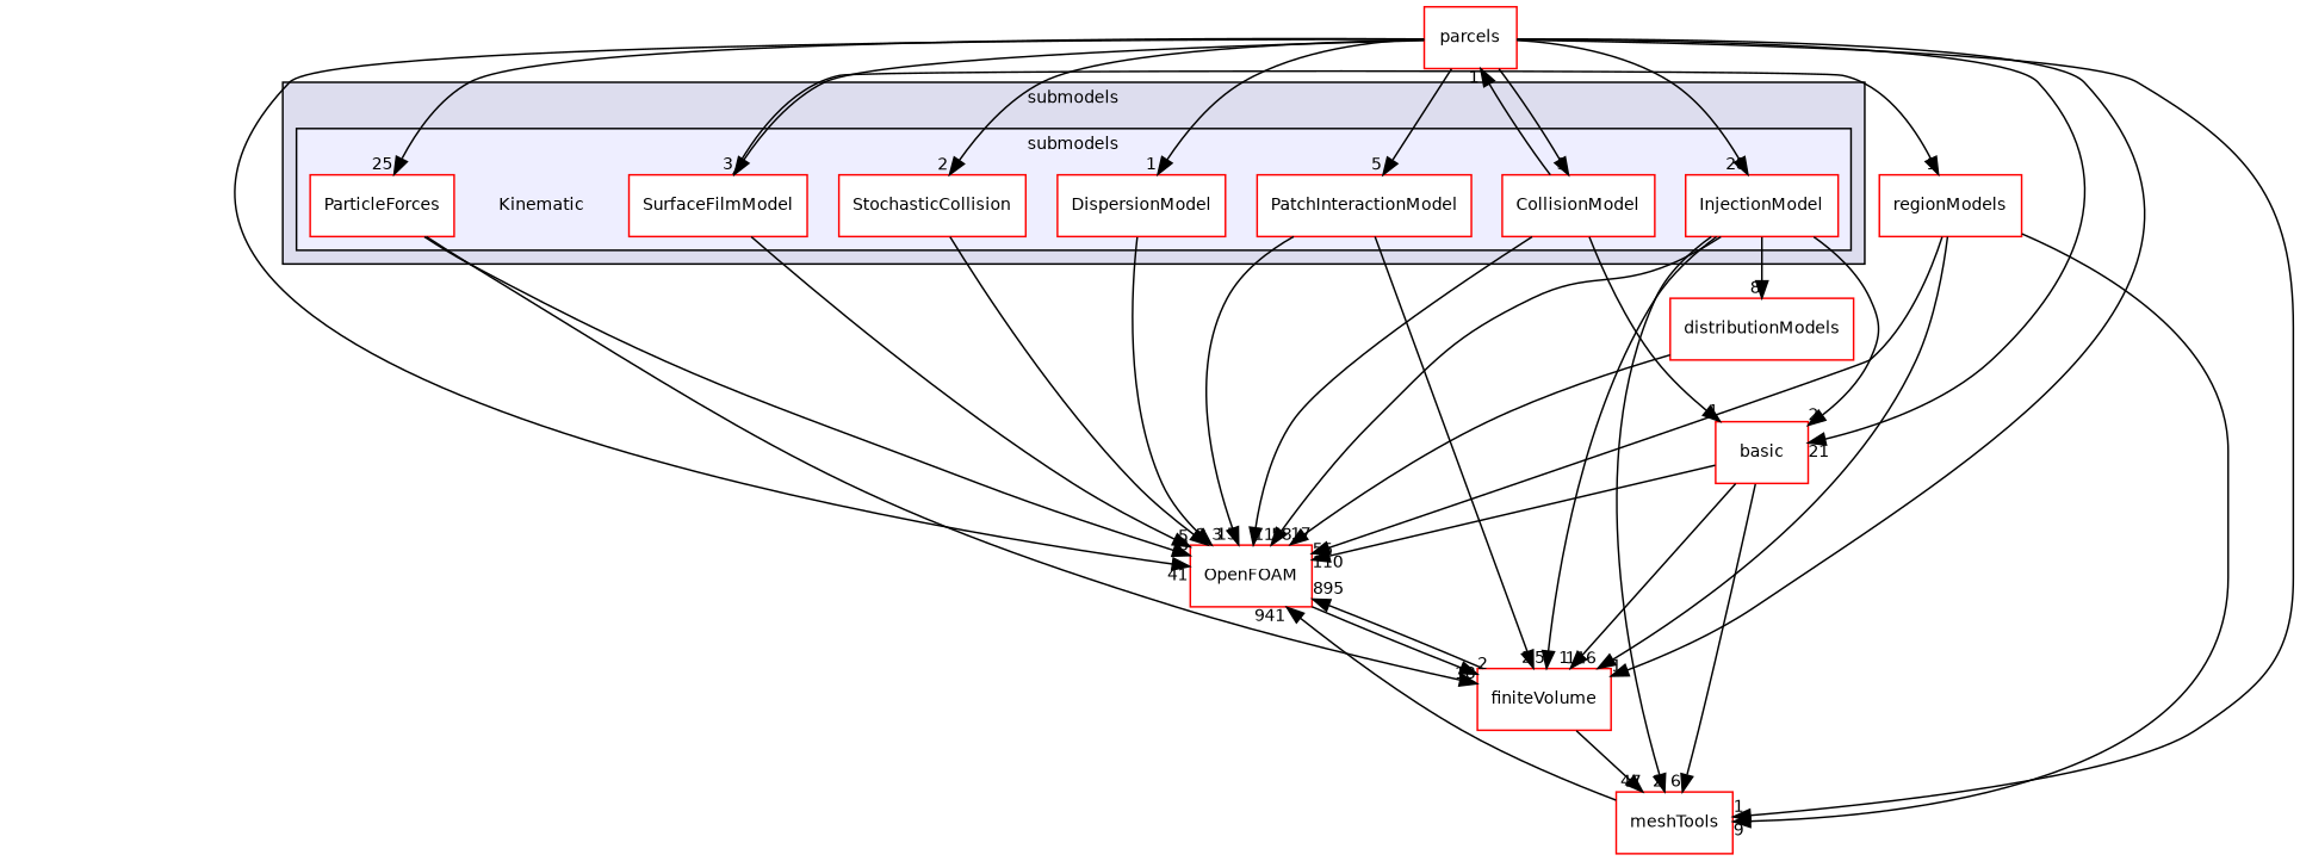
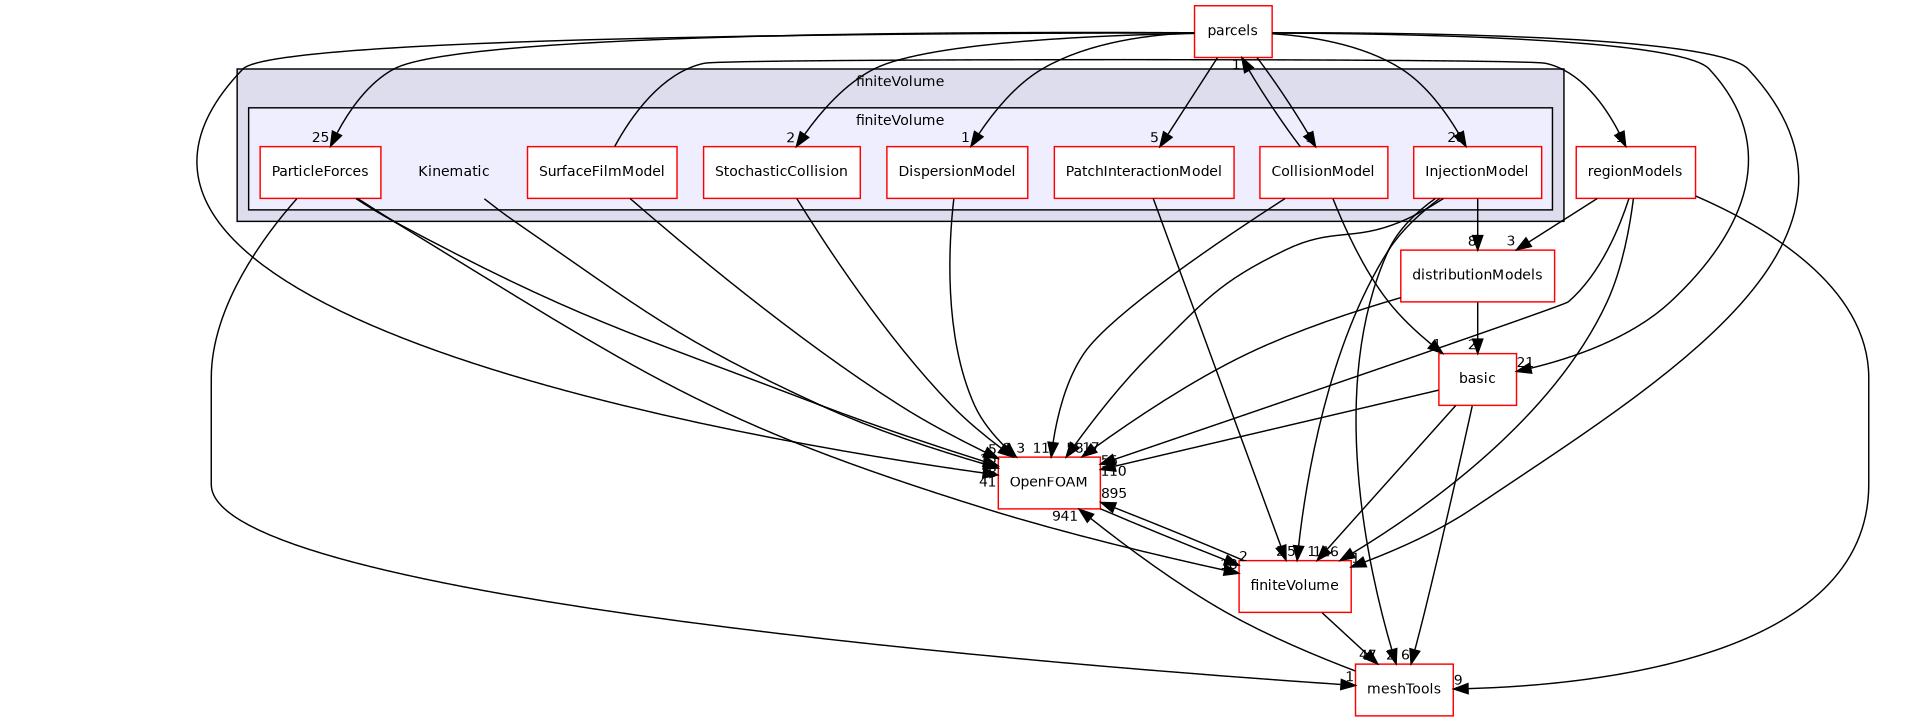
  digraph {
    compound=true
    node [fontname=Helvetica fontsize=10 shape=box color=red]
    edge [headlabel=1 labeldistance=1.5 labelfontname=Helvetica labelfontsize=10]
    n1 [label=Kinematic shape=plaintext color=""]
    n2 [fillcolor=white label=CollisionModel style=filled]
    n3 [fillcolor=white label=DispersionModel style=filled]
    n4 [fillcolor=white label=InjectionModel style=filled]
    n5 [fillcolor=white label=ParticleForces style=filled]
    n6 [fillcolor=white label=PatchInteractionModel style=filled]
    n7 [fillcolor=white label=StochasticCollision style=filled]
    n8 [fillcolor=white label=SurfaceFilmModel style=filled]
    n9 [label=OpenFOAM]
    n10 [label=parcels]
    n11 [label=basic]
    n12 [label=finiteVolume]
    n13 [label=meshTools]
    n14 [label=distributionModels]
    n15 [label=regionModels]
    subgraph cluster_1 {
      bgcolor="#ddddee"
      fontname=Helvetica
      fontsize=10
-     label=submodels
+     label=finiteVolume
      pencolor=black
      subgraph cluster_2 {
        bgcolor="#eeeeff"
        fontname=Helvetica
        fontsize=10
        pencolor=black
        n1
        n2
        n3
        n4
        n5
        n6
        n7
        n8
      }
    }
    n2 -> n9 [headlabel=11]
    n2 -> n10
    n2 -> n11
    n3 -> n9 [headlabel=3]
    n4 -> n9 [headlabel=58]
-   n4 -> n11 [headlabel=2]
+   n14 -> n11 [headlabel=2]
    n4 -> n12 [headlabel=5]
    n4 -> n13 [headlabel=2]
    n4 -> n14 [headlabel=8]
    n5 -> n9 [headlabel=8]
    n5 -> n12 [headlabel=18]
-   n6 -> n9 [headlabel=15]
+   n1 -> n9 [headlabel=15]
    n6 -> n12 [headlabel=2]
    n7 -> n9 [headlabel=3]
    n8 -> n9 [headlabel=5]
    n8 -> n15
    n9 -> n12 [headlabel=2]
    n10 -> n2 [headlabel=5]
    n10 -> n3
    n10 -> n4 [headlabel=28]
    n10 -> n5 [headlabel=25]
    n10 -> n6 [headlabel=5]
    n10 -> n7 [headlabel=2]
-   n10 -> n8 [headlabel=3]
    n10 -> n9 [headlabel=41]
    n10 -> n11 [headlabel=21]
    n10 -> n12
-   n10 -> n13
+   n5 -> n13
    n11 -> n9 [headlabel=55]
    n11 -> n12
    n11 -> n13 [headlabel=6]
    n12 -> n9 [headlabel=895]
    n12 -> n13 [headlabel=47]
    n13 -> n9 [headlabel=941]
    n14 -> n9 [headlabel=17]
    n15 -> n9 [headlabel=110]
    n15 -> n12 [headlabel=116]
    n15 -> n13 [headlabel=9]
+   n15 -> n14 [headlabel=3]
  }
